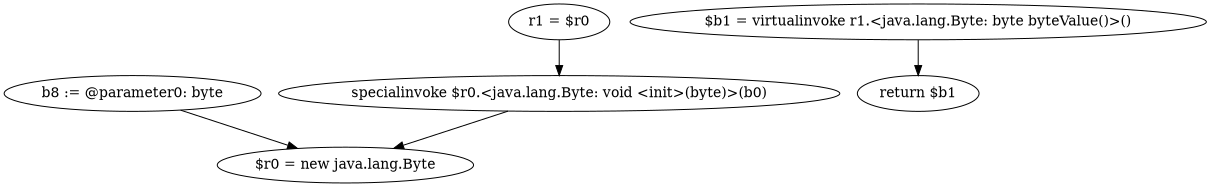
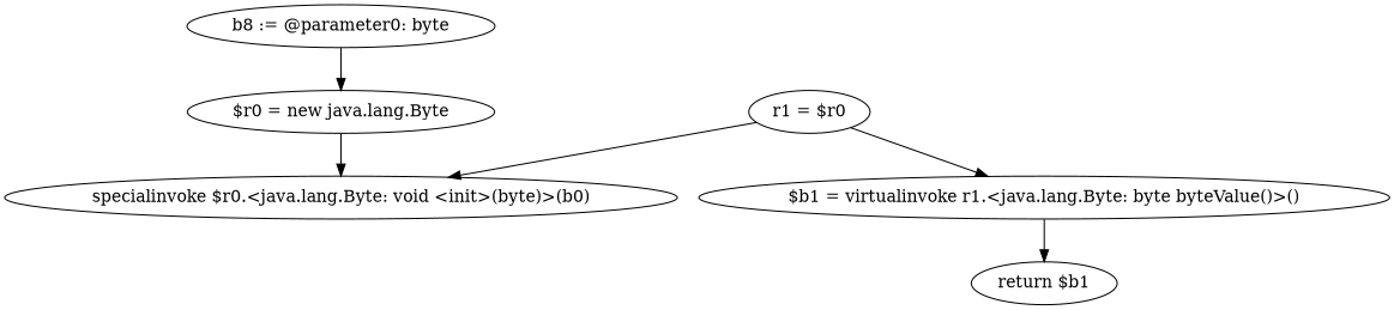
  digraph {
    n1 [label="b8 := @parameter0: byte"]
    "$r0 = new java.lang.Byte"
    "specialinvoke $r0.<java.lang.Byte: void <init>(byte)>(b0)"
    "r1 = $r0"
    "$b1 = virtualinvoke r1.<java.lang.Byte: byte byteValue()>()"
    "return $b1"
    n1 -> "$r0 = new java.lang.Byte"
-   "specialinvoke $r0.<java.lang.Byte: void <init>(byte)>(b0)" -> "$r0 = new java.lang.Byte"
+   "$r0 = new java.lang.Byte" -> "specialinvoke $r0.<java.lang.Byte: void <init>(byte)>(b0)"
    "r1 = $r0" -> "specialinvoke $r0.<java.lang.Byte: void <init>(byte)>(b0)"
+   "r1 = $r0" -> "$b1 = virtualinvoke r1.<java.lang.Byte: byte byteValue()>()"
    "$b1 = virtualinvoke r1.<java.lang.Byte: byte byteValue()>()" -> "return $b1"
  }
